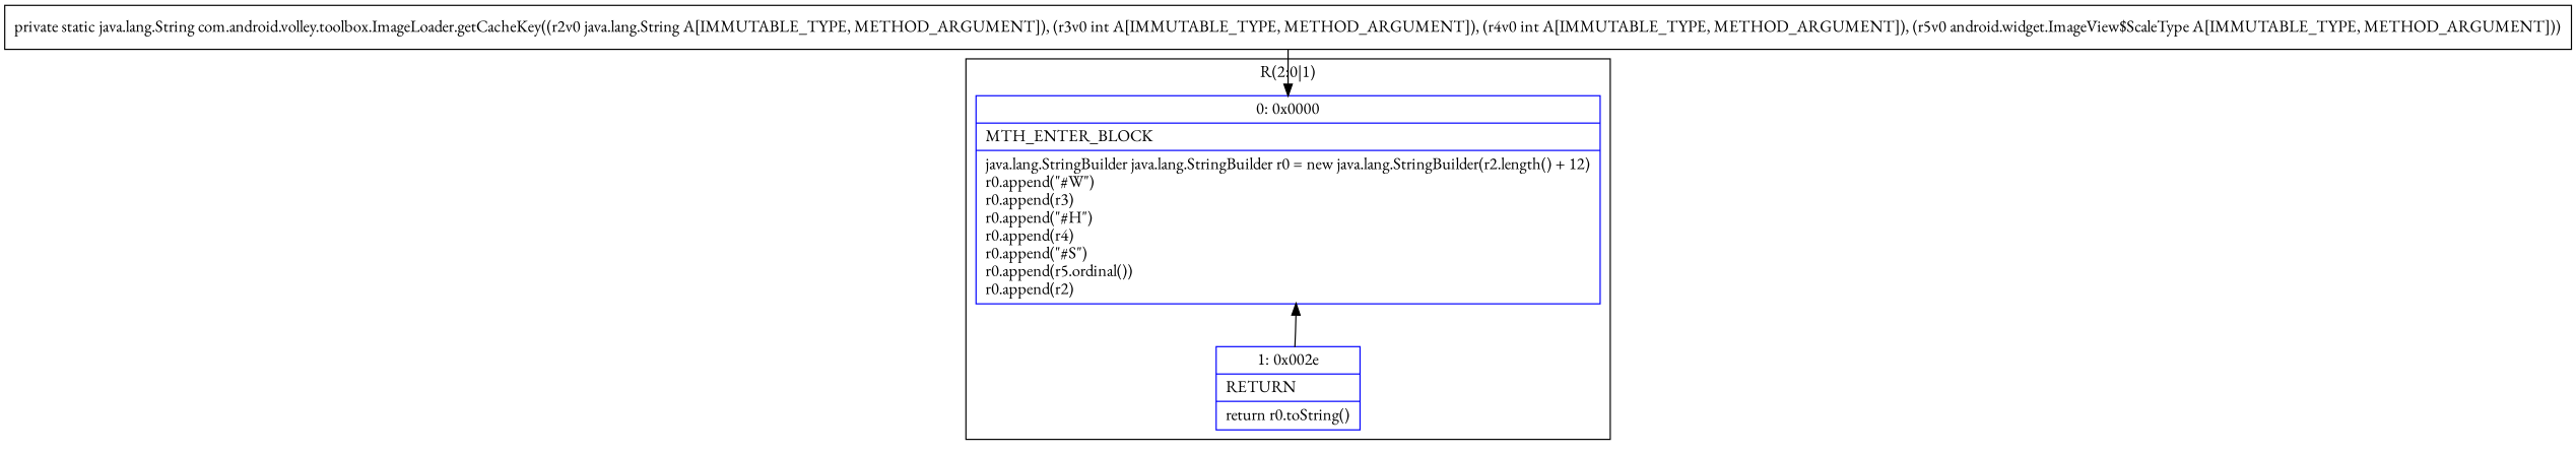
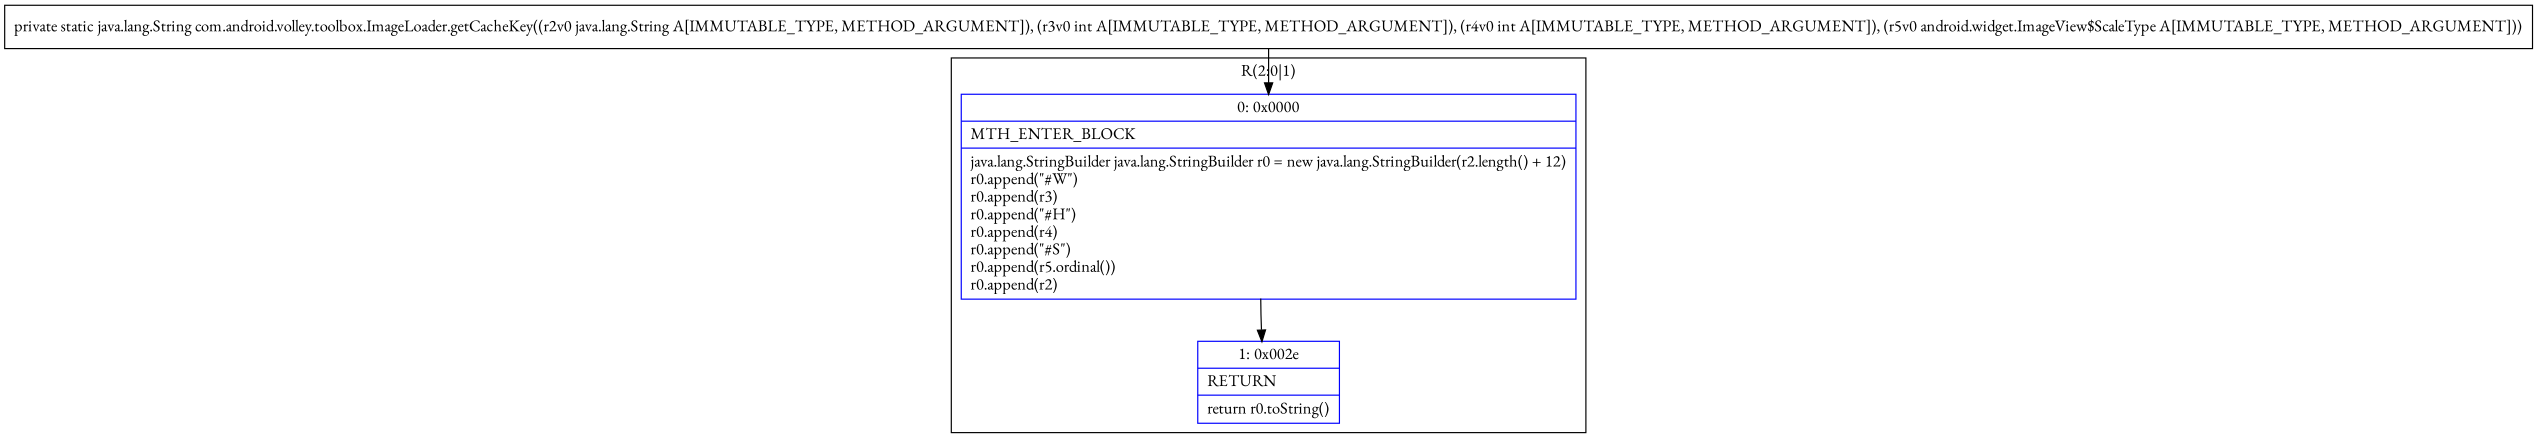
  digraph {
    fontname="EB Garamond"
    node [color=blue shape=record fontname="EB Garamond"]
    edge [fontname="EB Garamond"]
    n1 [label="{0\:\ 0x0000|MTH_ENTER_BLOCK\l|java.lang.StringBuilder java.lang.StringBuilder r0 = new java.lang.StringBuilder(r2.length() + 12)\lr0.append(\"#W\")\lr0.append(r3)\lr0.append(\"#H\")\lr0.append(r4)\lr0.append(\"#S\")\lr0.append(r5.ordinal())\lr0.append(r2)\l}"]
    n2 [label="{1\:\ 0x002e|RETURN\l|return r0.toString()\l}"]
    n3 [label="{private static java.lang.String com.android.volley.toolbox.ImageLoader.getCacheKey((r2v0 java.lang.String A[IMMUTABLE_TYPE, METHOD_ARGUMENT]), (r3v0 int A[IMMUTABLE_TYPE, METHOD_ARGUMENT]), (r4v0 int A[IMMUTABLE_TYPE, METHOD_ARGUMENT]), (r5v0 android.widget.ImageView$ScaleType A[IMMUTABLE_TYPE, METHOD_ARGUMENT])) }" color=""]
    subgraph cluster_1 {
      label="R(2:0|1)"
      n1
      n2
    }
-   n2 -> n1
+   n1 -> n2
    n3 -> n1
  }
